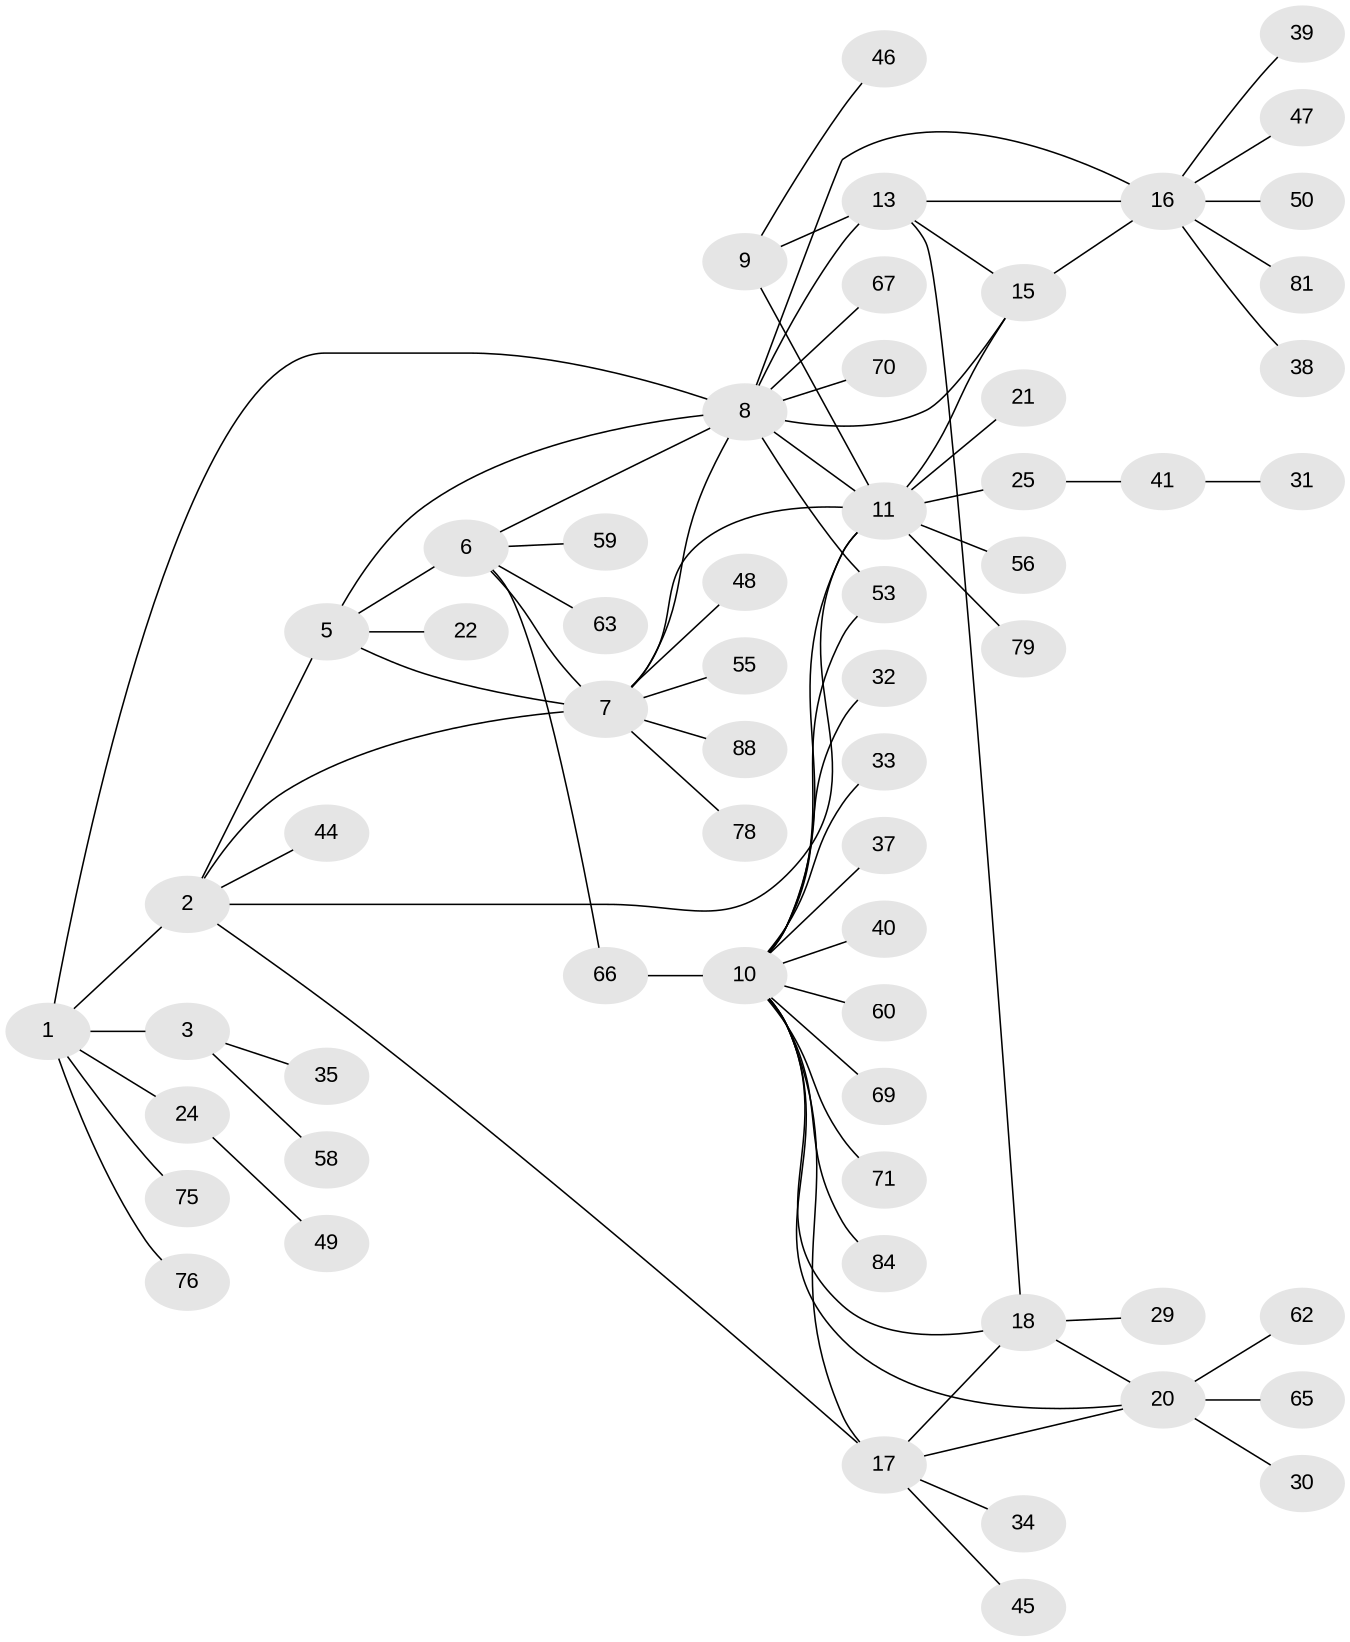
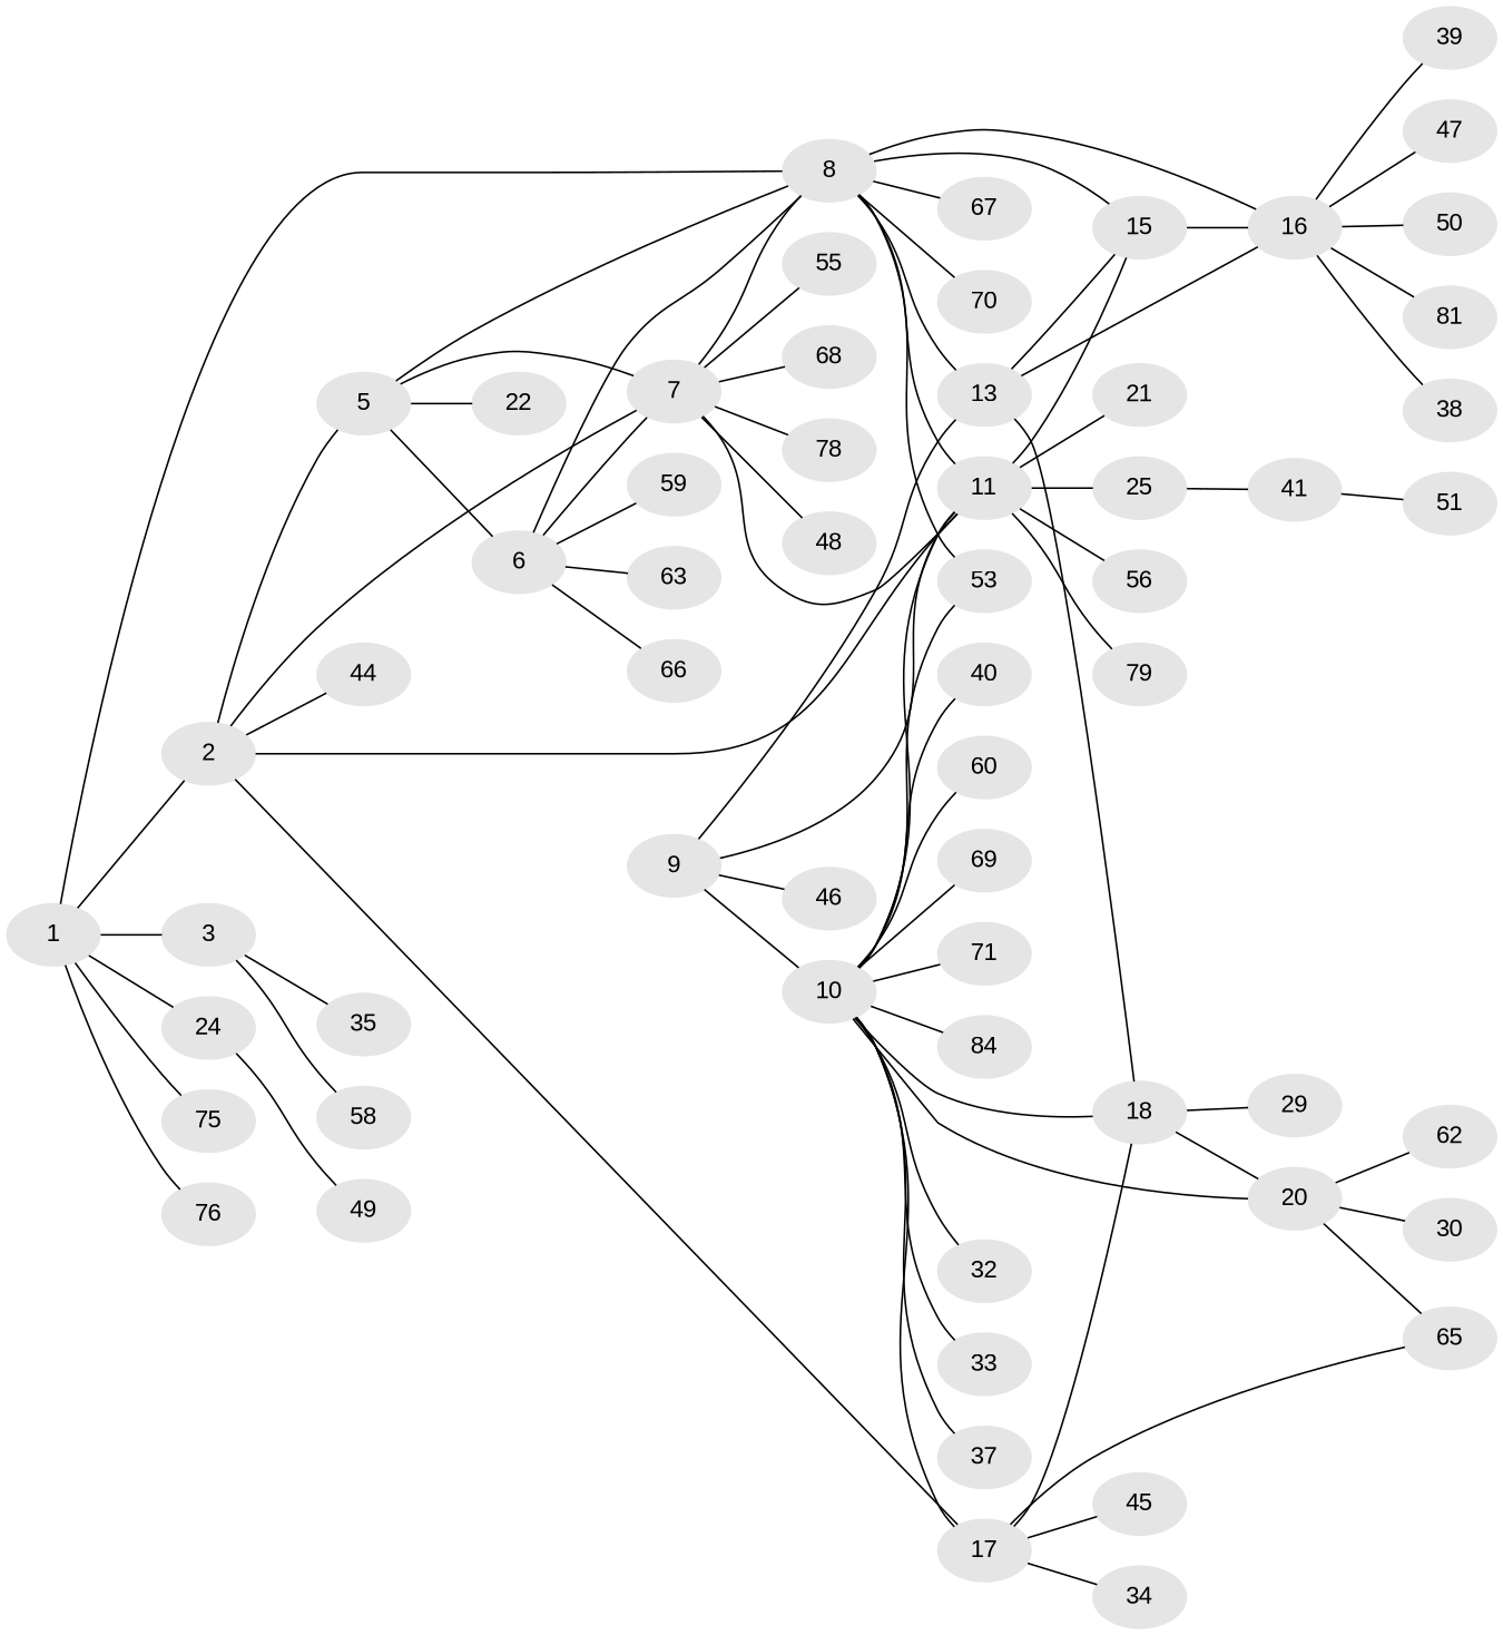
  graph {
    fontname="Liberation Sans"
    rankdir=LR
    node [color=gray90 fontname="Liberation Sans" style=filled]
    edge [fontname="Liberation Sans"]
    1 [super="+4"]
    2 [super="+73"]
    3 [super="+43"]
    8 [super="+14"]
    24
    75
    76
    5 [super="+26"]
    7 [super="+80"]
    11 [super="+28"]
    17 [super="+36"]
    44 [super="+57"]
    35
    58
    13 [super="+23"]
    15 [super="+52"]
    16 [super="+72"]
    53
    67
    70
    49
    6 [super="+61"]
    22
    48
    55
-   68 [label=88]
+   68
    78
    21
    25
    56
    79
    18 [super="+27"]
    20 [super="+54"]
    34
    45
    59
    63
    66
    29
    n40 [label=81]
    38
    39
    47
    50
    9 [super="+12"]
    10 [super="+19"]
    46
    32
    33
    37
    40
    60 [super="+64"]
    69
    71
    n55 [label=84]
    30
    62
    65
    41 [super="+42"]
-   51 [label=31]
+   51
    1 -- 2 [weight=2]
    1 -- 3 [weight=2]
    1 -- 8
    1 -- 24
    1 -- 75
    1 -- 76
    2 -- 5
    2 -- 7
    2 -- 11
    2 -- 17
    2 -- 44
    3 -- 35
    3 -- 58
    8 -- 11
    8 -- 13
    8 -- 15
    8 -- 16
    8 -- 53
    8 -- 67
    8 -- 70
    24 -- 49
    5 -- 8
    5 -- 7
    5 -- 6
    5 -- 22
    7 -- 8
    7 -- 11
    7 -- 48
    7 -- 55
    7 -- 68
    7 -- 78
    11 -- 15
    11 -- 21
    11 -- 25
    11 -- 56
    11 -- 79
    17 -- 18
-   17 -- 20
+   17 -- 65
    17 -- 34
    17 -- 45
    13 -- 15
    13 -- 16
    13 -- 18
    15 -- 16
    16 -- n40
    16 -- 38
    16 -- 39
    16 -- 47
    16 -- 50
    6 -- 8
    6 -- 7
    6 -- 59
    6 -- 63
    6 -- 66
    25 -- 41
    18 -- 20
    18 -- 29
    20 -- 30
    20 -- 62
    20 -- 65
    9 -- 11 [weight=2]
    9 -- 13
-   66 -- 10 [weight=2]
+   9 -- 10 [weight=2]
    9 -- 46
    10 -- 11
    10 -- 17
    10 -- 53
    10 -- 18
    10 -- 20
    10 -- 32
    10 -- 33
    10 -- 37
    10 -- 40
    10 -- 60
    10 -- 69
    10 -- 71
    10 -- n55
    41 -- 51
  }
